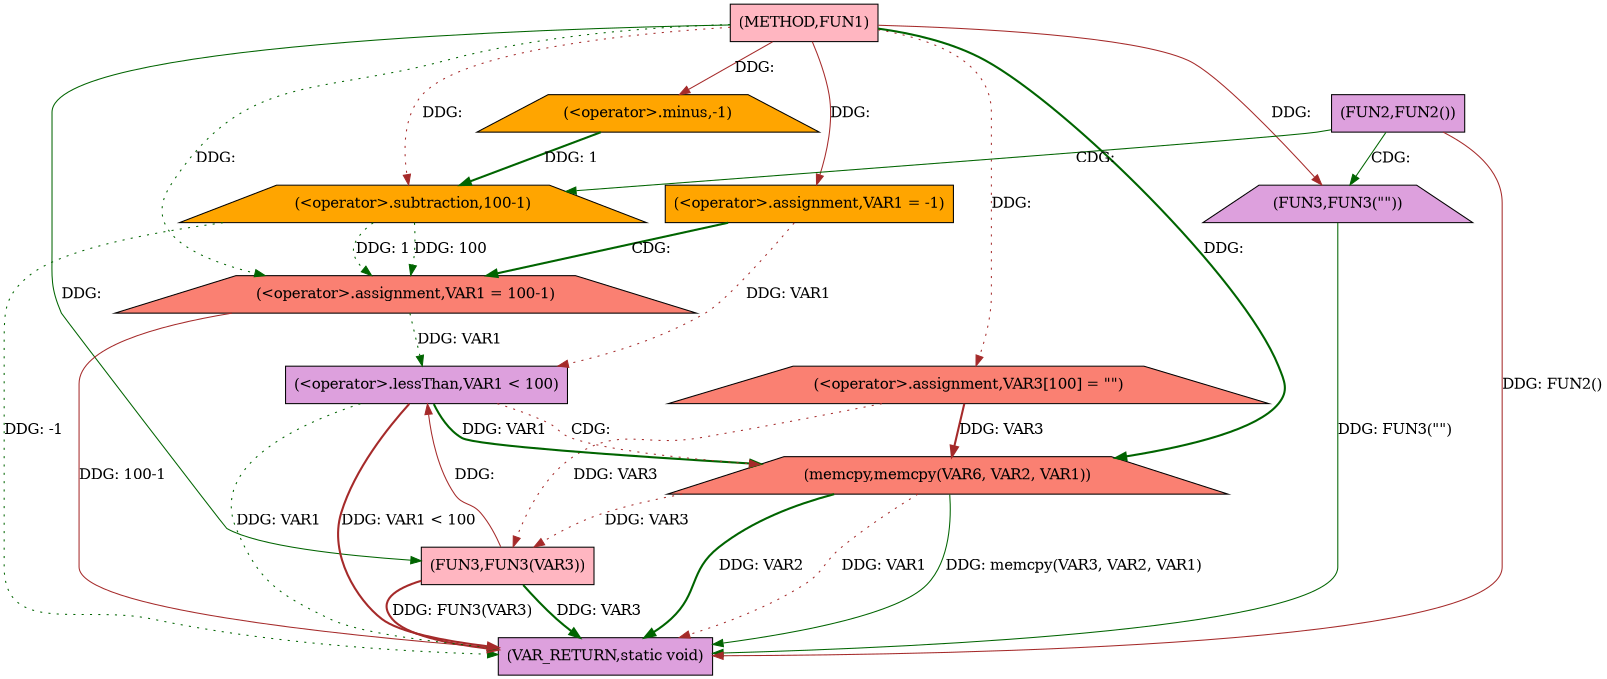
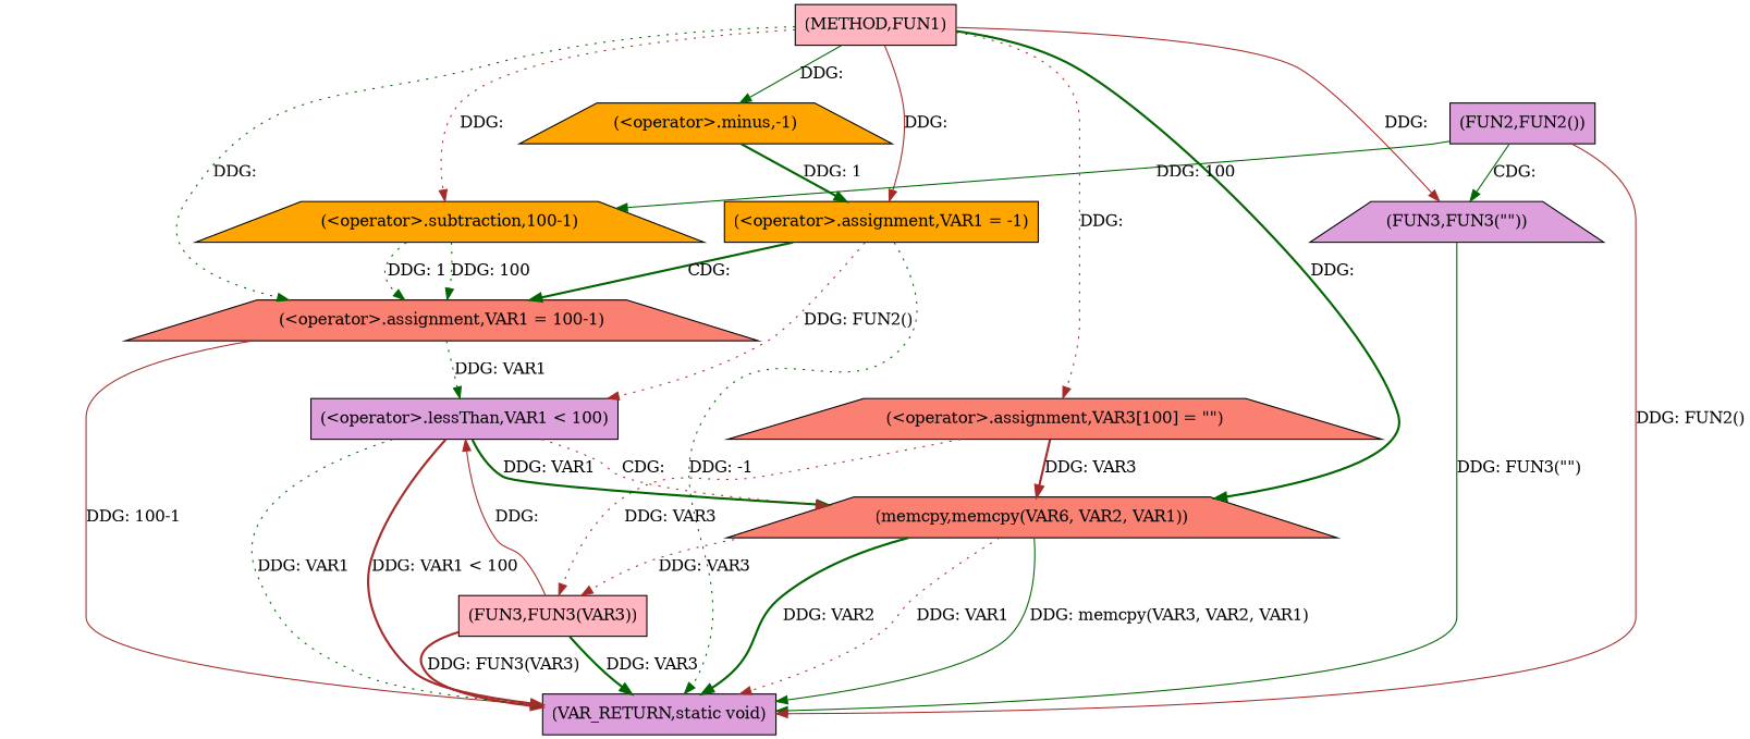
  digraph {
    node [fillcolor=plum shape=box style=filled]
    edge [color=darkgreen style=dotted]
    n1 [fillcolor=lightpink label="(METHOD,FUN1)"]
    n2 [fillcolor=orange label="(<operator>.assignment,VAR1 = -1)"]
    n3 [fillcolor=orange label="(<operator>.minus,-1)" shape=trapezium]
    n4 [label="(FUN3,FUN3(\"\"))" shape=trapezium]
    n5 [fillcolor=salmon label="(<operator>.assignment,VAR1 = 100-1)" shape=trapezium]
    n6 [fillcolor=orange label="(<operator>.subtraction,100-1)" shape=trapezium]
    n7 [fillcolor=salmon label="(<operator>.assignment,VAR3[100] = \"\")" shape=trapezium]
    n8 [fillcolor=salmon label="(memcpy,memcpy(VAR6, VAR2, VAR1))" shape=trapezium]
    n9 [fillcolor=lightpink label="(FUN3,FUN3(VAR3))"]
    n10 [label="(<operator>.lessThan,VAR1 < 100)"]
    n11 [label="(VAR_RETURN,static void)"]
    n12 [label="(FUN2,FUN2())"]
    n1 -> n2 [color=brown label="DDG: " style=solid]
-   n1 -> n3 [color=brown label="DDG: " style=solid]
+   n1 -> n3 [label="DDG: " style=solid]
    n1 -> n4 [color=brown label="DDG: " style=solid]
    n1 -> n5 [label="DDG: "]
    n1 -> n6 [color=brown label="DDG: "]
    n1 -> n7 [color=brown label="DDG: "]
    n1 -> n8 [label="DDG: " style=bold]
-   n1 -> n9 [label="DDG: " style=solid]
    n2 -> n5 [label="CDG: " style=bold]
-   n2 -> n10 [color=brown label="DDG: VAR1"]
-   n6 -> n11 [label="DDG: -1"]
-   n3 -> n6 [label="DDG: 1" style=bold]
+   n2 -> n10 [color=brown label="DDG: FUN2()"]
+   n2 -> n11 [label="DDG: -1"]
+   n3 -> n2 [label="DDG: 1" style=bold]
    n4 -> n11 [label="DDG: FUN3(\"\")" style=solid]
    n5 -> n10 [label="DDG: VAR1"]
    n5 -> n11 [color=brown label="DDG: 100-1" style=solid]
    n6 -> n5 [label="DDG: 100"]
    n6 -> n5 [label="DDG: 1"]
    n7 -> n8 [color=brown label="DDG: VAR3" style=bold]
    n7 -> n9 [color=brown label="DDG: VAR3"]
    n8 -> n9 [color=brown label="DDG: VAR3"]
    n8 -> n11 [label="DDG: VAR2" style=bold]
    n8 -> n11 [color=brown label="DDG: VAR1"]
    n8 -> n11 [label="DDG: memcpy(VAR3, VAR2, VAR1)" style=solid]
    n9 -> n10 [color=brown label="DDG: " style=solid]
    n9 -> n11 [color=brown label="DDG: FUN3(VAR3)" style=bold]
    n9 -> n11 [label="DDG: VAR3" style=bold]
    n10 -> n8 [label="DDG: VAR1" style=bold]
    n10 -> n8 [color=brown label="CDG: "]
    n10 -> n11 [label="DDG: VAR1"]
    n10 -> n11 [color=brown label="DDG: VAR1 < 100" style=bold]
    n12 -> n4 [label="CDG: " style=solid]
-   n12 -> n6 [label="CDG: " style=solid]
+   n12 -> n6 [label="DDG: 100" style=solid]
    n12 -> n11 [color=brown label="DDG: FUN2()" style=solid]
  }
